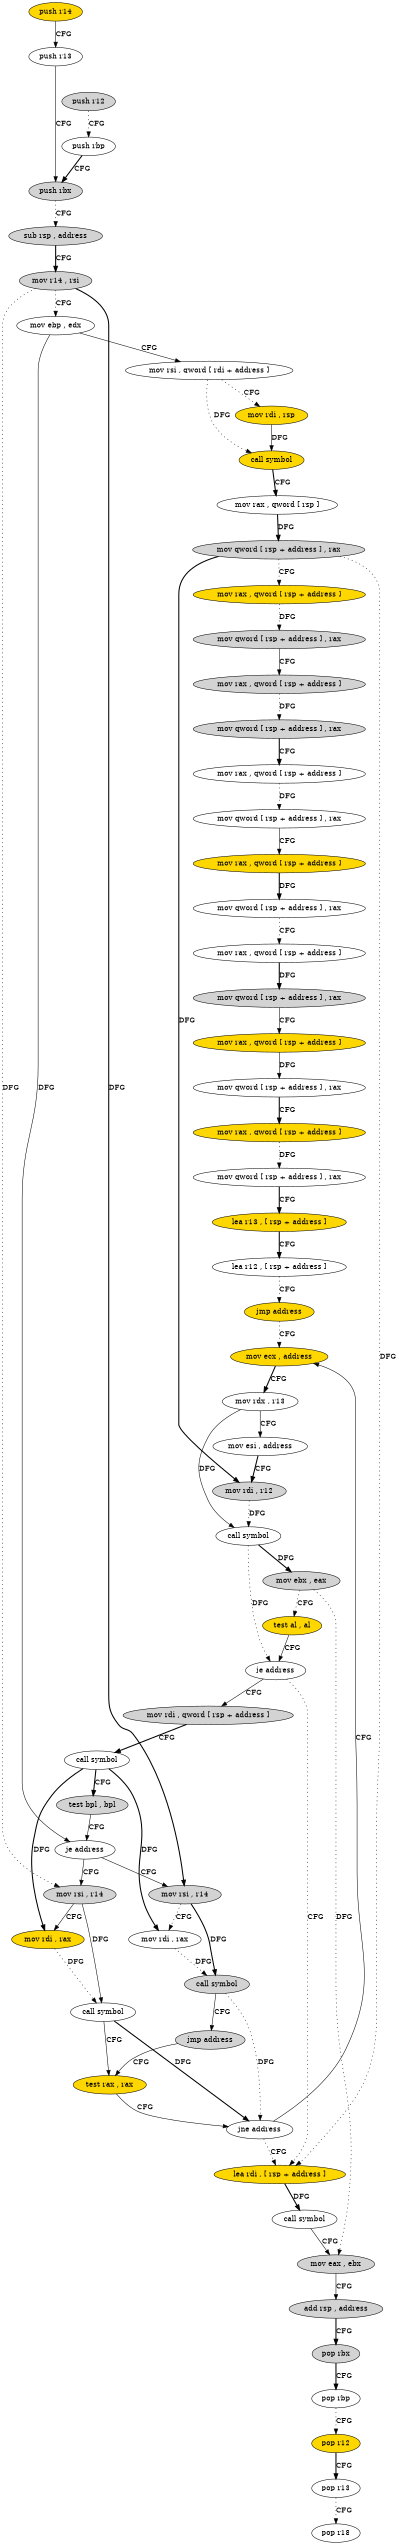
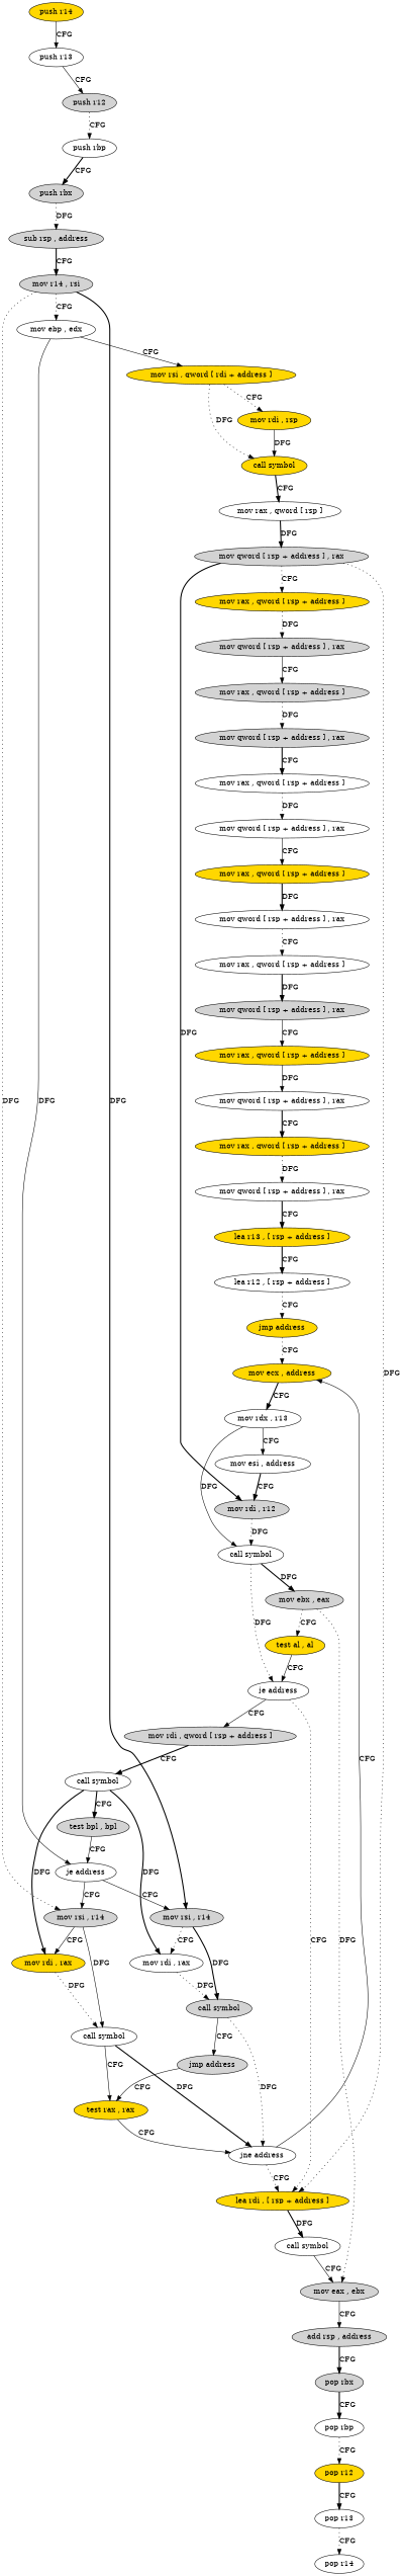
  digraph {
    node [fillcolor=white style=filled]
    edge [style=dotted]
    n1 [fillcolor=gold label="push r14"]
    n2 [label="push r13"]
    n3 [fillcolor=lightgrey label="push r12"]
    n4 [label="push rbp"]
    n5 [fillcolor=lightgrey label="push rbx"]
    n6 [fillcolor=lightgrey label="sub rsp , address"]
    n7 [fillcolor=lightgrey label="mov r14 , rsi"]
    n8 [label="mov ebp , edx"]
    n9 [fillcolor=lightgrey label="mov rsi , r14"]
    n10 [fillcolor=lightgrey label="mov rsi , r14"]
-   n11 [label="mov rsi , qword [ rdi + address ]"]
+   n11 [fillcolor=gold label="mov rsi , qword [ rdi + address ]"]
    n12 [label="je address"]
    n13 [fillcolor=gold label="mov rdi , rax"]
    n14 [label="call symbol"]
    n15 [label="mov rdi , rax"]
    n16 [fillcolor=lightgrey label="call symbol"]
    n17 [fillcolor=gold label="mov rdi , rsp"]
    n18 [fillcolor=gold label="call symbol"]
    n19 [label="mov rax , qword [ rsp ]"]
    n20 [fillcolor=lightgrey label="mov qword [ rsp + address ] , rax"]
    n21 [fillcolor=gold label="mov rax , qword [ rsp + address ]"]
    n22 [fillcolor=lightgrey label="mov rdi , r12"]
    n23 [fillcolor=gold label="lea rdi , [ rsp + address ]"]
    n24 [fillcolor=lightgrey label="mov qword [ rsp + address ] , rax"]
    n25 [label="call symbol"]
    n26 [label="call symbol"]
    n27 [fillcolor=lightgrey label="mov rax , qword [ rsp + address ]"]
    n28 [fillcolor=lightgrey label="mov qword [ rsp + address ] , rax"]
    n29 [label="mov rax , qword [ rsp + address ]"]
    n30 [label="mov qword [ rsp + address ] , rax"]
    n31 [fillcolor=gold label="mov rax , qword [ rsp + address ]"]
    n32 [label="mov qword [ rsp + address ] , rax"]
    n33 [label="mov rax , qword [ rsp + address ]"]
    n34 [fillcolor=lightgrey label="mov qword [ rsp + address ] , rax"]
    n35 [fillcolor=gold label="mov rax , qword [ rsp + address ]"]
    n36 [label="mov qword [ rsp + address ] , rax"]
    n37 [fillcolor=gold label="mov rax , qword [ rsp + address ]"]
    n38 [label="mov qword [ rsp + address ] , rax"]
    n39 [fillcolor=gold label="lea r13 , [ rsp + address ]"]
    n40 [label="lea r12 , [ rsp + address ]"]
    n41 [fillcolor=gold label="jmp address"]
    n42 [fillcolor=gold label="mov ecx , address"]
    n43 [label="mov rdx , r13"]
    n44 [label="mov esi , address"]
    n45 [fillcolor=lightgrey label="mov ebx , eax"]
    n46 [label="je address"]
    n47 [fillcolor=gold label="test al , al"]
    n48 [fillcolor=lightgrey label="mov eax , ebx"]
    n49 [fillcolor=lightgrey label="mov rdi , qword [ rsp + address ]"]
    n50 [fillcolor=lightgrey label="add rsp , address"]
    n51 [label="call symbol"]
    n52 [fillcolor=lightgrey label="test bpl , bpl"]
    n53 [fillcolor=lightgrey label="pop rbx"]
    n54 [label="pop rbp"]
    n55 [fillcolor=gold label="pop r12"]
    n56 [label="pop r13"]
-   n57 [label="pop r18"]
+   n57 [label="pop r14"]
    n58 [fillcolor=gold label="test rax , rax"]
    n59 [label="jne address"]
    n60 [fillcolor=lightgrey label="jmp address"]
    n1 -> n2 [label=CFG style=solid]
-   n2 -> n5 [label=CFG style=solid]
+   n2 -> n3 [label=CFG style=solid]
    n3 -> n4 [label=CFG]
    n4 -> n5 [label=CFG style=bold]
-   n5 -> n6 [label=CFG]
+   n5 -> n6 [label=DFG]
    n6 -> n7 [label=CFG style=bold]
    n7 -> n8 [label=CFG]
    n7 -> n9 [label=DFG]
    n7 -> n10 [label=DFG style=bold]
    n8 -> n11 [label=CFG style=solid]
    n8 -> n12 [label=DFG style=solid]
    n9 -> n13 [label=CFG style=solid]
    n9 -> n14 [label=DFG style=solid]
    n10 -> n15 [label=CFG]
    n10 -> n16 [label=DFG style=bold]
    n11 -> n17 [label=CFG]
    n11 -> n18 [label=DFG]
    n12 -> n9 [label=CFG style=solid]
    n12 -> n10 [label=CFG style=solid]
    n13 -> n14 [label=DFG]
    n14 -> n58 [label=CFG style=solid]
    n14 -> n59 [label=DFG style=bold]
    n15 -> n16 [label=DFG]
    n16 -> n59 [label=DFG]
    n16 -> n60 [label=CFG style=solid]
    n17 -> n18 [label=DFG style=solid]
    n18 -> n19 [label=CFG style=bold]
    n19 -> n20 [label=DFG style=bold]
    n20 -> n21 [label=CFG]
    n20 -> n22 [label=DFG style=bold]
    n20 -> n23 [label=DFG]
    n21 -> n24 [label=DFG]
    n22 -> n25 [label=DFG]
    n23 -> n26 [label=DFG style=bold]
    n24 -> n27 [label=CFG style=solid]
    n25 -> n45 [label=DFG style=bold]
    n25 -> n46 [label=DFG]
    n26 -> n48 [label=CFG style=solid]
    n27 -> n28 [label=DFG]
    n28 -> n29 [label=CFG style=bold]
    n29 -> n30 [label=DFG]
    n30 -> n31 [label=CFG style=solid]
    n31 -> n32 [label=DFG style=bold]
    n32 -> n33 [label=CFG]
    n33 -> n34 [label=DFG style=bold]
    n34 -> n35 [label=CFG style=solid]
    n35 -> n36 [label=DFG style=solid]
    n36 -> n37 [label=CFG style=bold]
    n37 -> n38 [label=DFG]
    n38 -> n39 [label=CFG style=bold]
    n39 -> n40 [label=CFG style=bold]
    n40 -> n41 [label=CFG]
    n41 -> n42 [label=CFG]
    n42 -> n43 [label=CFG style=bold]
    n43 -> n25 [label=DFG style=solid]
    n43 -> n44 [label=CFG style=solid]
    n44 -> n22 [label=CFG style=bold]
    n45 -> n47 [label=CFG]
    n45 -> n48 [label=DFG]
    n46 -> n23 [label=CFG]
    n46 -> n49 [label=CFG style=solid]
    n47 -> n46 [label=CFG style=solid]
    n48 -> n50 [label=CFG style=solid]
    n49 -> n51 [label=CFG style=bold]
    n50 -> n53 [label=CFG style=bold]
    n51 -> n13 [label=DFG style=bold]
    n51 -> n15 [label=DFG style=bold]
    n51 -> n52 [label=CFG style=bold]
    n52 -> n12 [label=CFG style=solid]
    n53 -> n54 [label=CFG style=bold]
    n54 -> n55 [label=CFG]
    n55 -> n56 [label=CFG style=bold]
    n56 -> n57 [label=CFG]
    n58 -> n59 [label=CFG style=solid]
    n59 -> n23 [label=CFG]
    n59 -> n42 [label=CFG style=solid]
    n60 -> n58 [label=CFG style=solid]
  }
